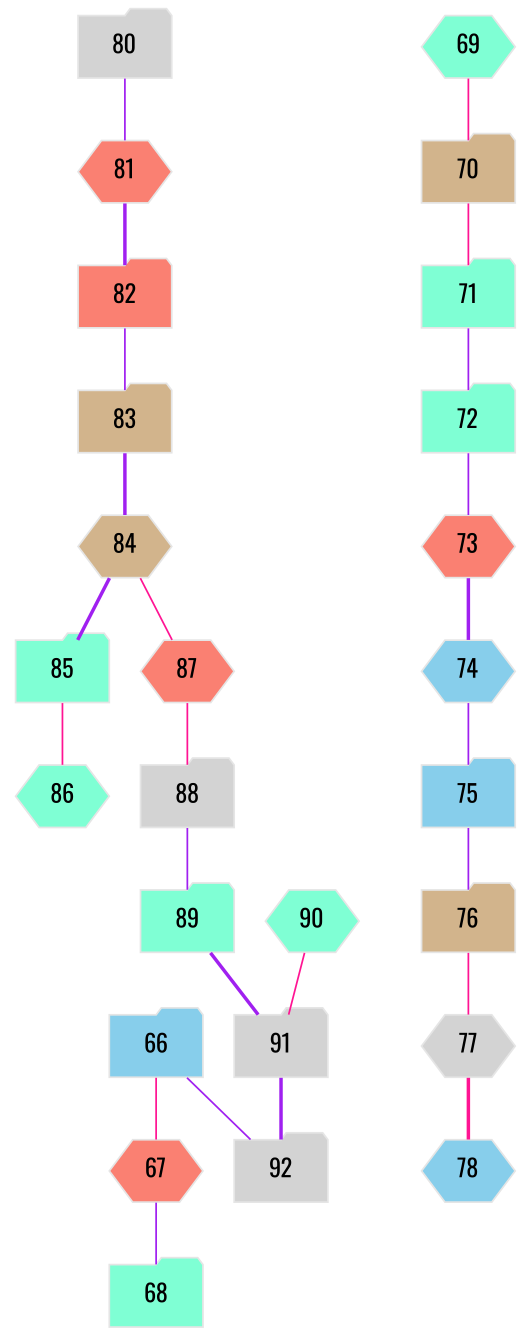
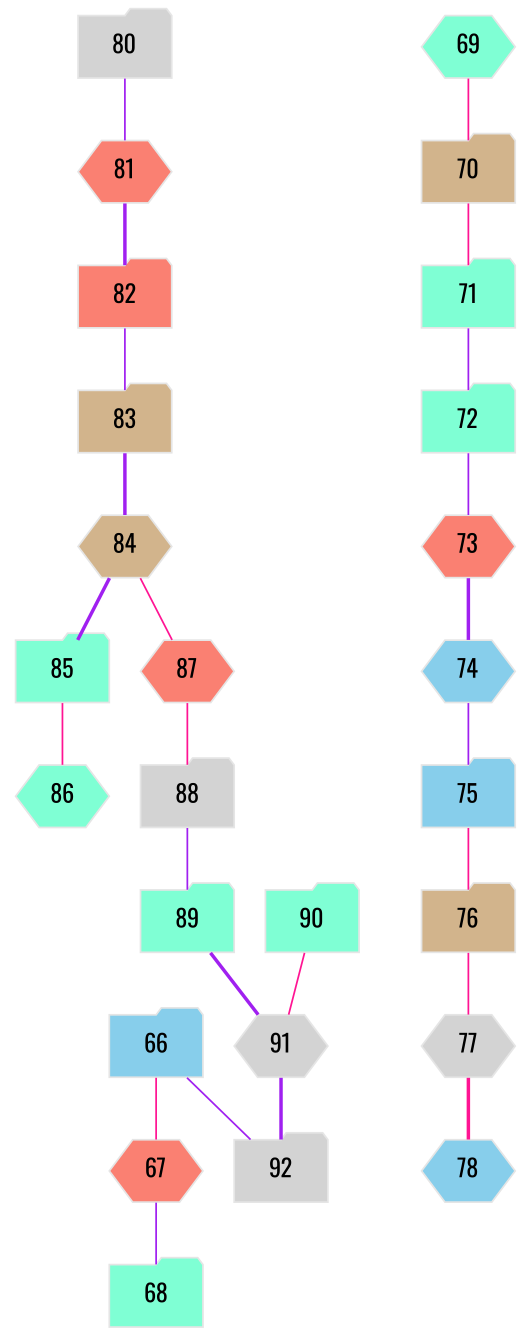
  graph {
    fontname=Oswald
    node [color=gray90 fillcolor=aquamarine fontname=Oswald shape=folder style=filled]
    edge [color=purple fontname=Oswald style=solid]
    66 [fillcolor=skyblue super="+65"]
    67 [fillcolor=salmon shape=hexagon]
    92 [fillcolor=lightgrey super="+4+5+6+12+13+14+20+21+22+28+29+30+36+37+38+44+45+46+52+53+54+60+61+62"]
    68
    69 [shape=hexagon]
    70 [fillcolor=tan]
    71
    72
    73 [fillcolor=salmon shape=hexagon]
    74 [fillcolor=skyblue shape=hexagon]
    75 [fillcolor=skyblue]
    76 [fillcolor=tan]
    77 [fillcolor=lightgrey shape=hexagon]
    78 [fillcolor=skyblue shape=hexagon]
    80 [fillcolor=lightgrey]
    81 [fillcolor=salmon shape=hexagon]
    82 [fillcolor=salmon]
    83 [fillcolor=tan]
    84 [fillcolor=tan shape=hexagon]
    85
    87 [fillcolor=salmon shape=hexagon]
    86 [shape=hexagon]
    88 [fillcolor=lightgrey]
    89
-   91 [fillcolor=lightgrey]
-   90 [shape=hexagon]
+   91 [fillcolor=lightgrey shape=hexagon]
+   90
    66 -- 67 [color=deeppink]
    66 -- 92
    67 -- 68
    69 -- 70 [color=deeppink]
    70 -- 71 [color=deeppink]
    71 -- 72
    72 -- 73
    73 -- 74 [style=bold]
    74 -- 75
-   75 -- 76
+   75 -- 76 [color=deeppink]
    76 -- 77 [color=deeppink]
    77 -- 78 [color=deeppink style=bold]
    80 -- 81
    81 -- 82 [style=bold]
    82 -- 83
    83 -- 84 [style=bold]
    84 -- 85 [style=bold]
    84 -- 87 [color=deeppink]
    85 -- 86 [color=deeppink]
    87 -- 88 [color=deeppink]
    88 -- 89
    89 -- 91 [style=bold]
    91 -- 92 [style=bold]
    90 -- 91 [color=deeppink]
  }
